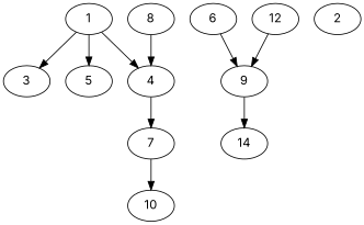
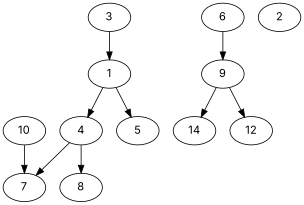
  digraph {
    fontname=Inter
    node [alpha=0.14 fontname=Inter]
    edge [fontname=Inter]
    1 [expect_size=338268120666775808]
    3 [alpha=0.06 expect_size=285295695335516]
    4 [expect_size=42769901411234264]
    5 [alpha=0.09 expect_size=8622270148251746304]
    7 [alpha=0.18 expect_size=469063176086880]
    8 [alpha=0.07 expect_size=1666008387181424]
    6 [alpha=0.11 expect_size=15212933454546912]
    9 [alpha=0.08 expect_size=1151100904541400]
    10 [alpha=0.04 expect_size=3527631454500552704]
    2 [alpha=0.17 expect_size=109549359532093824]
    n11 [alpha=0.06 expect_size=349841555553481 label=14]
    12 [alpha=0.03 expect_size=2549562949219871]
-   1 -> 3
+   3 -> 1
    1 -> 4
    1 -> 5
    4 -> 7
-   8 -> 4
-   7 -> 10
+   4 -> 8
+   10 -> 7
    6 -> 9
    9 -> n11
-   12 -> 9
+   9 -> 12
  }
